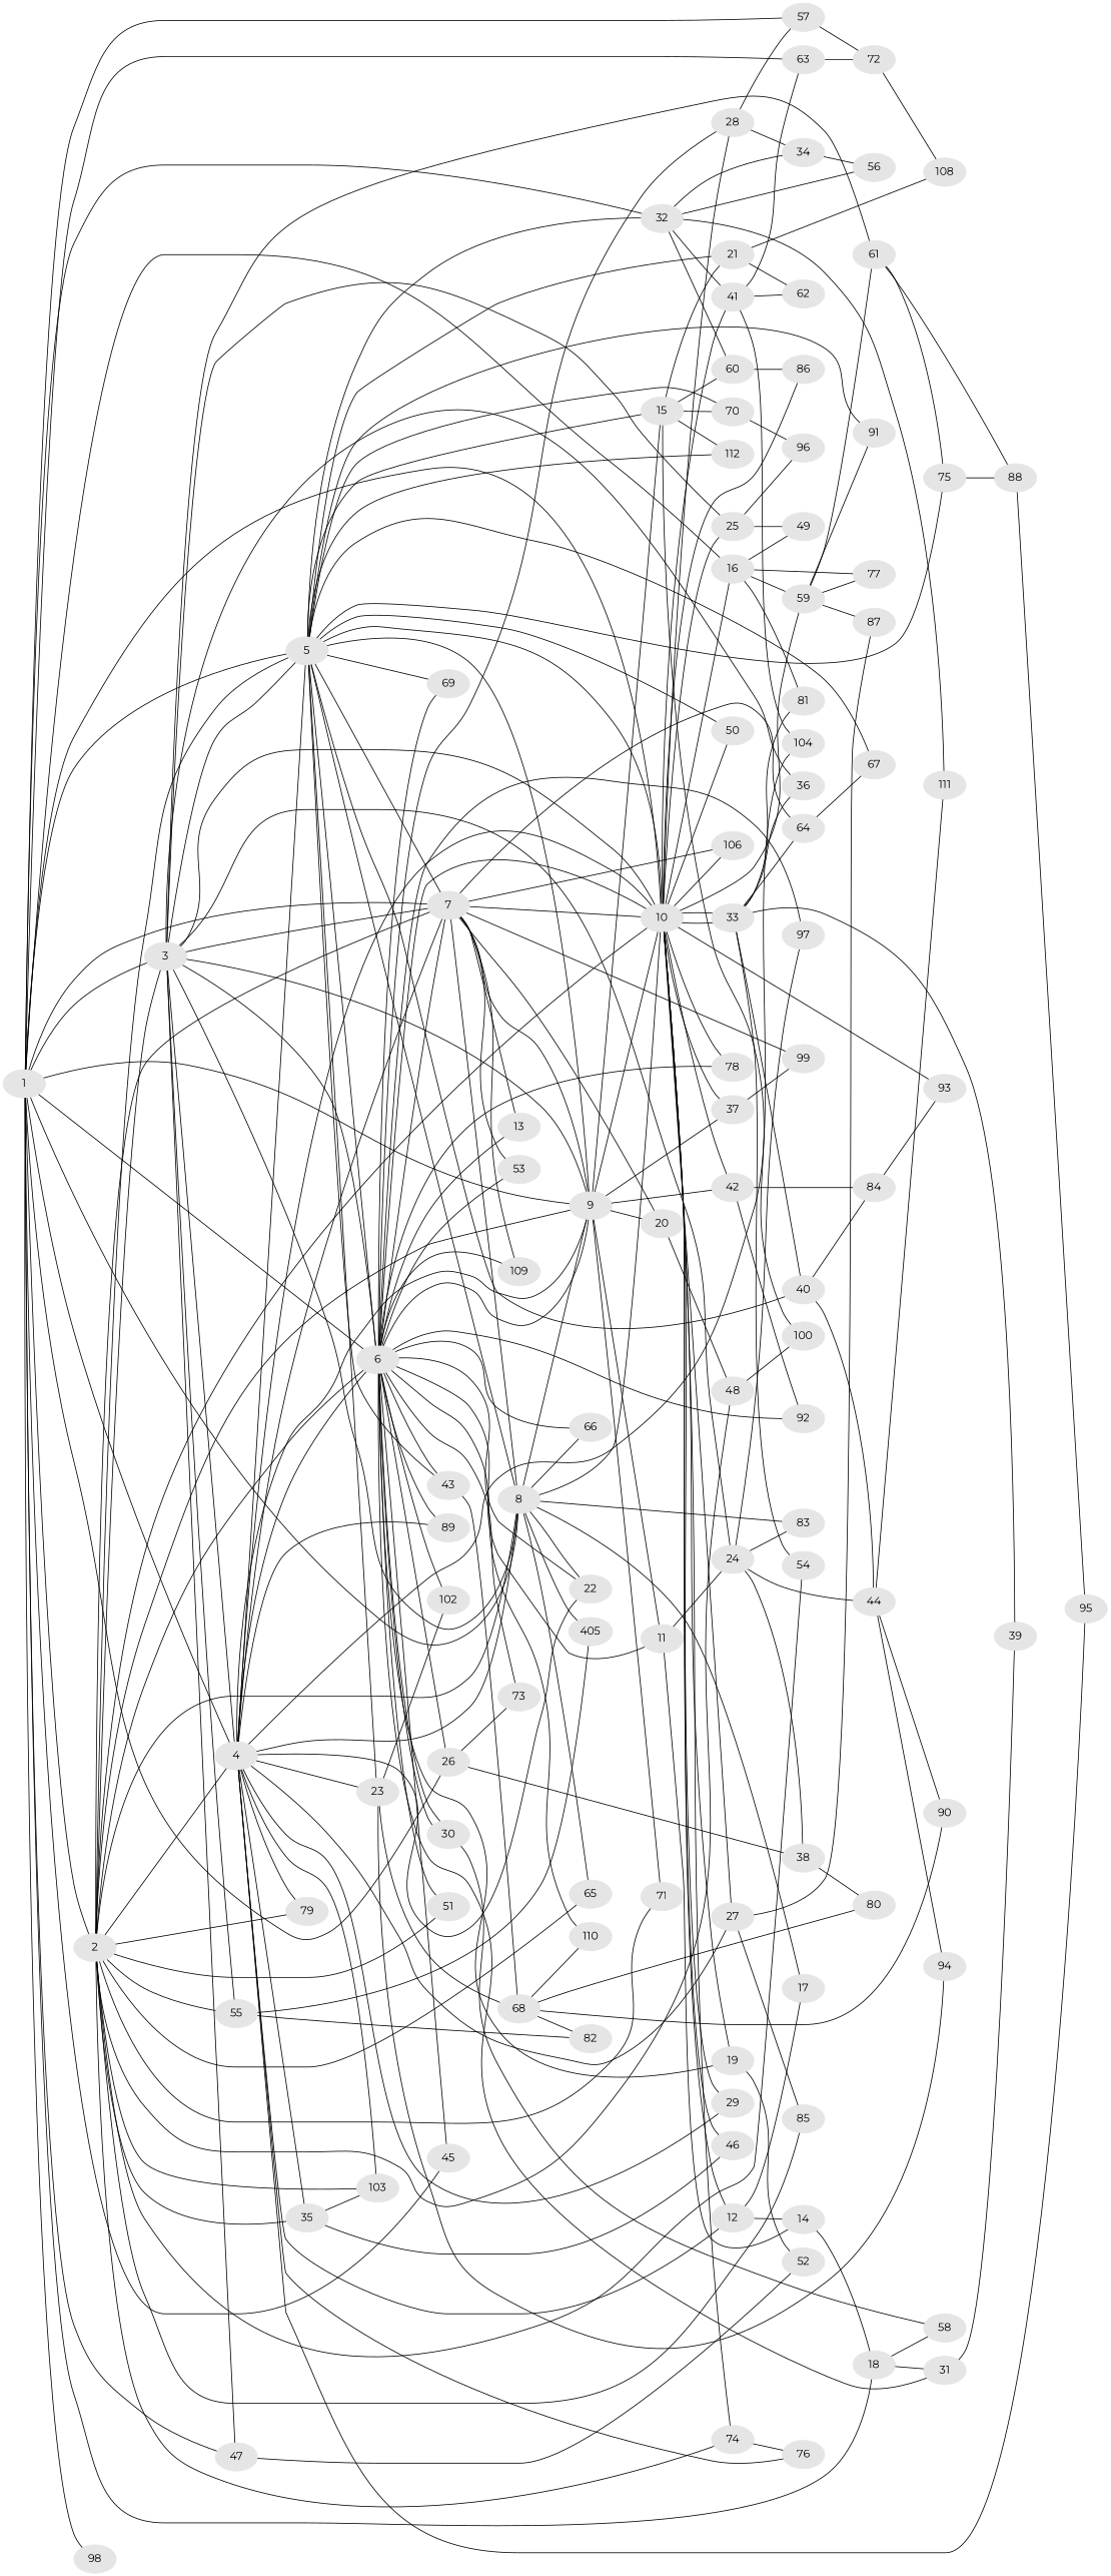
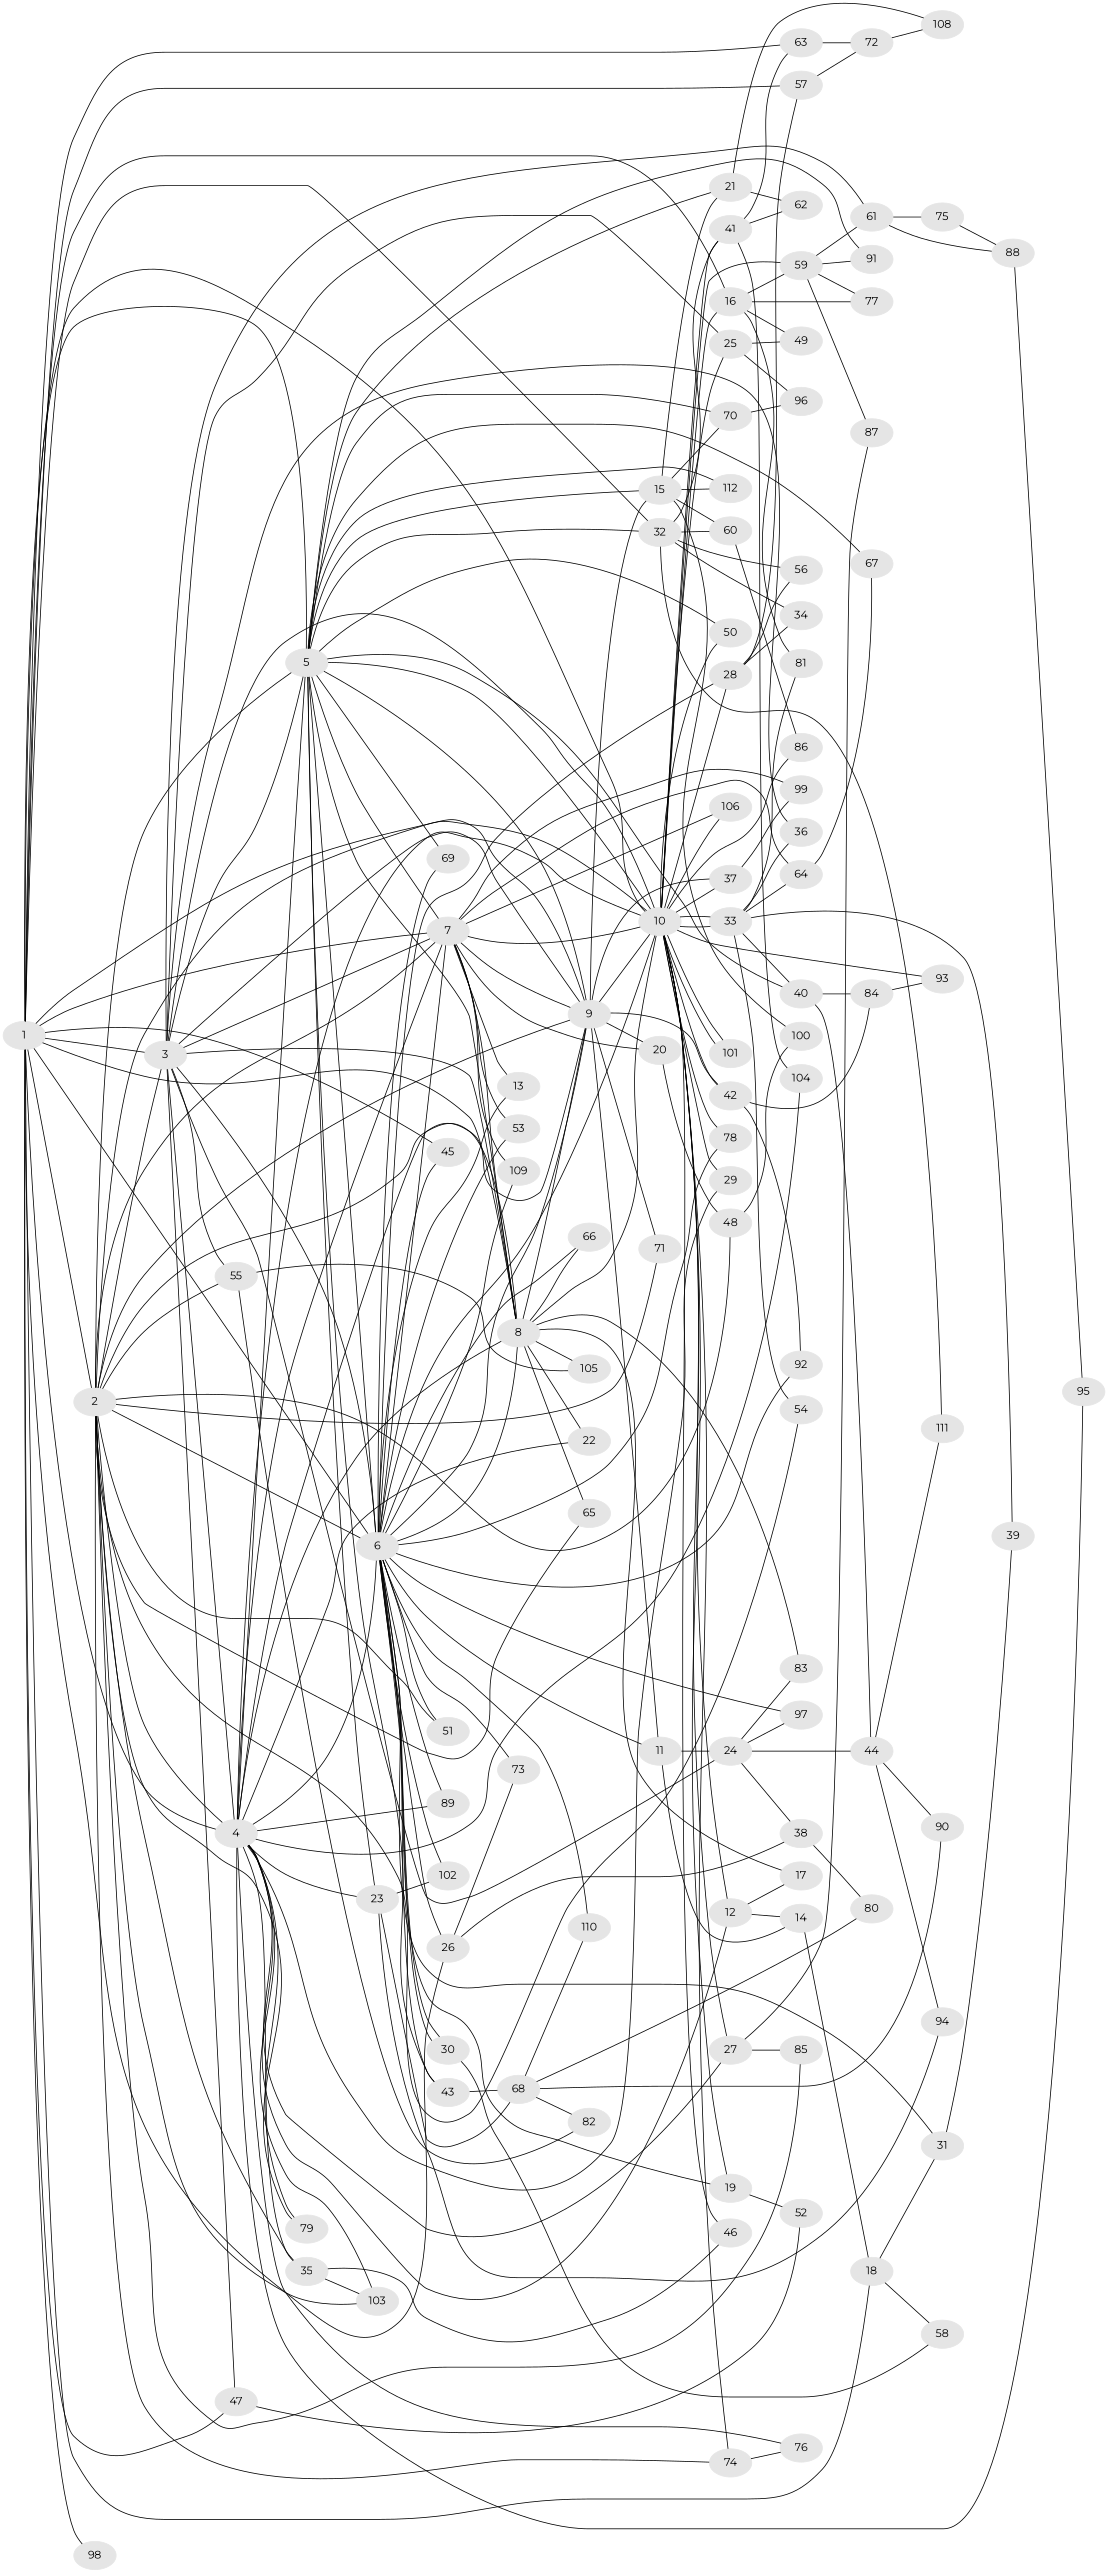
  graph {
    fontname=Montserrat
    rankdir=LR
    node [color=gray90 fontname=Montserrat style=filled]
    edge [fontname=Montserrat]
    1
    2
    3
    4
    5
    6
    7
    8
    9
    10
    16
    18
    26
    32
    45
    47
    57
    63
    98
    35
    48
    51
    54
    55
    65
    71
    74
    79
    85
    103
    24
    25
    36
    61
    12
    22
    23
    27
    29
    76
    89
    95
    104
    15
    21
    40
    43
    50
    67
    69
    70
    75
    91
    112
    11
    13
    19
    28
    30
    31
    53
    66
    73
    78
    92
    97
    102
    109
    110
    20
    64
    99
    106
    17
    83
-   105 [label=405]
+   105
    37
    42
    33
    41
    46
    59
    86
    93
+   101
    49
    77
    81
    58
    38
    60
    34
    56
    111
    52
    72
    100
    82
    44
    96
    88
    14
    68
    94
    87
    62
    108
    84
    39
    80
    90
    1 -- 2
    1 -- 3
    1 -- 4
    1 -- 5
    1 -- 6
    1 -- 7
    1 -- 8
    1 -- 9
    1 -- 10
    1 -- 16
    1 -- 18
    1 -- 26
    1 -- 32
    1 -- 45
    1 -- 47
    1 -- 57
    1 -- 63
    1 -- 98
    2 -- 3
    2 -- 4
    2 -- 5
    2 -- 6
    2 -- 7
    2 -- 8
    2 -- 9
    2 -- 10
    2 -- 35
    2 -- 48
    2 -- 51
    2 -- 54
    2 -- 55
    2 -- 65
    2 -- 71
    2 -- 74
    2 -- 79
    2 -- 85
    2 -- 103
    3 -- 4
    3 -- 5
    3 -- 6
    3 -- 7
    3 -- 8
    3 -- 9
    3 -- 10
    3 -- 47
    3 -- 55
    3 -- 24
    3 -- 25
    3 -- 36
    3 -- 61
    4 -- 5
    4 -- 6
    4 -- 7
    4 -- 8
    4 -- 9
    4 -- 10
    4 -- 35
    4 -- 79
    4 -- 103
    4 -- 12
    4 -- 22
    4 -- 23
    4 -- 27
    4 -- 29
    4 -- 76
    4 -- 89
    4 -- 95
    4 -- 104
    5 -- 6
    5 -- 7
    5 -- 8
    5 -- 9
    5 -- 10
    5 -- 32
    5 -- 23
    5 -- 15
    5 -- 21
    5 -- 40
    5 -- 43
    5 -- 50
    5 -- 67
    5 -- 69
    5 -- 70
-   5 -- 75
    5 -- 91
    5 -- 112
    6 -- 7
-   6 -- 22
+   6 -- 8
    6 -- 9
    6 -- 10
    6 -- 26
    6 -- 45
    6 -- 51
    6 -- 89
    6 -- 43
    6 -- 69
    6 -- 11
    6 -- 13
    6 -- 19
    6 -- 28
    6 -- 30
    6 -- 30
    6 -- 31
    6 -- 53
    6 -- 66
    6 -- 73
    6 -- 78
    6 -- 92
    6 -- 97
    6 -- 102
    6 -- 109
    6 -- 110
    7 -- 8
    7 -- 9
    7 -- 10
    7 -- 13
    7 -- 53
    7 -- 109
    7 -- 20
    7 -- 64
    7 -- 99
    7 -- 106
    8 -- 9
    8 -- 10
    8 -- 65
    8 -- 22
    8 -- 66
    8 -- 17
    8 -- 83
    8 -- 105
    9 -- 10
    9 -- 71
    9 -- 15
    9 -- 11
    9 -- 20
    9 -- 37
    9 -- 42
    10 -- 16
    10 -- 74
    10 -- 25
    10 -- 12
    10 -- 27
    10 -- 29
    10 -- 50
    10 -- 19
    10 -- 28
    10 -- 78
    10 -- 106
    10 -- 37
    10 -- 42
    10 -- 33
    10 -- 33
    10 -- 41
    10 -- 46
    10 -- 59
    10 -- 86
    10 -- 93
+   10 -- 101
+   10 -- 101
    16 -- 59
    16 -- 49
    16 -- 77
    16 -- 81
    18 -- 31
    18 -- 58
    26 -- 73
    26 -- 38
    32 -- 41
    32 -- 60
    32 -- 34
    32 -- 56
    32 -- 111
    47 -- 52
    57 -- 72
    63 -- 72
    35 -- 103
    35 -- 46
    48 -- 100
    55 -- 105
    55 -- 82
    74 -- 76
    24 -- 97
    24 -- 83
    24 -- 38
    24 -- 44
    25 -- 49
    25 -- 96
    61 -- 75
    61 -- 88
    12 -- 17
    12 -- 14
    23 -- 102
    23 -- 68
    23 -- 94
    27 -- 85
    27 -- 87
    15 -- 21
    15 -- 70
    15 -- 112
    15 -- 60
    15 -- 100
    21 -- 62
    21 -- 108
    40 -- 44
    40 -- 84
    43 -- 68
    70 -- 96
    75 -- 88
    11 -- 24
    11 -- 14
    19 -- 52
    28 -- 57
    28 -- 34
-   34 -- 56
+   28 -- 56
    30 -- 58
    31 -- 39
    20 -- 48
    64 -- 67
    37 -- 99
    42 -- 92
    42 -- 84
    33 -- 54
    33 -- 36
    33 -- 40
    33 -- 64
    33 -- 81
    33 -- 39
    41 -- 63
    41 -- 104
    41 -- 62
    59 -- 61
    59 -- 91
    59 -- 77
    59 -- 87
    38 -- 80
    60 -- 86
    72 -- 108
    44 -- 111
    44 -- 94
    44 -- 90
    88 -- 95
    14 -- 18
    68 -- 110
    68 -- 82
    68 -- 80
    68 -- 90
    84 -- 93
  }
